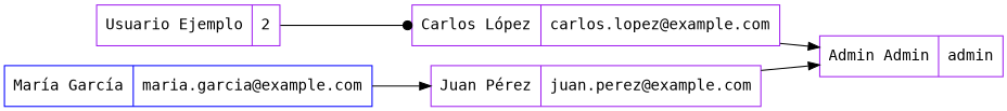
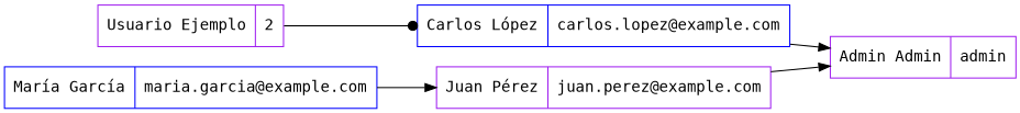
  digraph {
    fontname="DejaVu Sans Mono"
    rankdir=LR
    node [color=purple fontname="DejaVu Sans Mono" shape=record]
    edge [arrowhead=normal fontname="DejaVu Sans Mono"]
    n1 [label="{Usuario Ejemplo | 2}"]
-   n2 [label="{Carlos López | carlos.lopez@example.com}"]
+   n2 [color=blue label="{Carlos López | carlos.lopez@example.com}"]
    n3 [label="{Admin Admin | admin}"]
    n4 [color=blue label="{María García | maria.garcia@example.com}"]
    n5 [label="{Juan Pérez | juan.perez@example.com}"]
    n1 -> n2 [arrowhead=dot]
    n2 -> n3
    n4 -> n5
    n5 -> n3
  }
